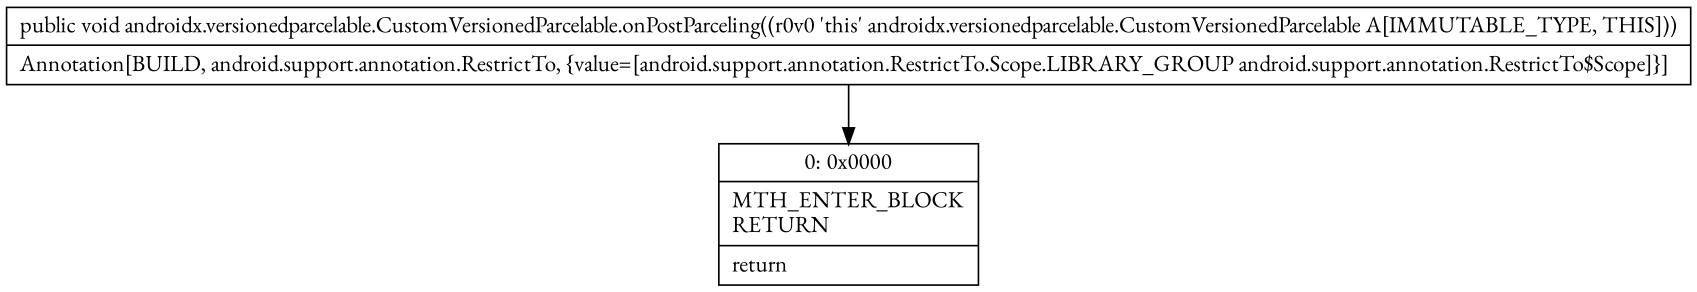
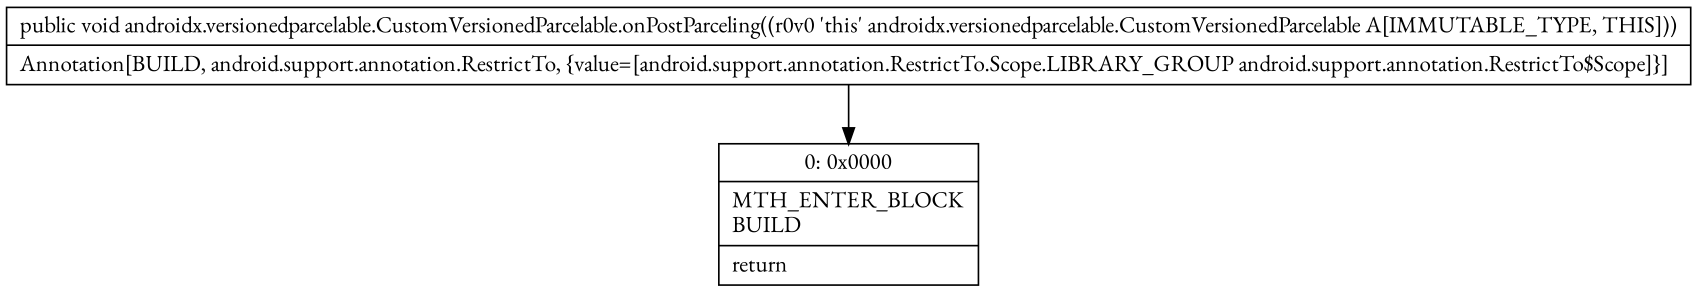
  digraph {
    fontname="EB Garamond"
    node [shape=record fontname="EB Garamond"]
-   n1 [label="{0\:\ 0x0000|MTH_ENTER_BLOCK\lRETURN\l|return\l}"]
+   n1 [label="{0\:\ 0x0000|MTH_ENTER_BLOCK\lBUILD\l|return\l}"]
    n2 [label="{public void androidx.versionedparcelable.CustomVersionedParcelable.onPostParceling((r0v0 'this' androidx.versionedparcelable.CustomVersionedParcelable A[IMMUTABLE_TYPE, THIS]))  | Annotation[BUILD, android.support.annotation.RestrictTo, \{value=[android.support.annotation.RestrictTo.Scope.LIBRARY_GROUP android.support.annotation.RestrictTo$Scope]\}]\l}"]
    n2 -> n1 [fontname="EB Garamond"]
  }
